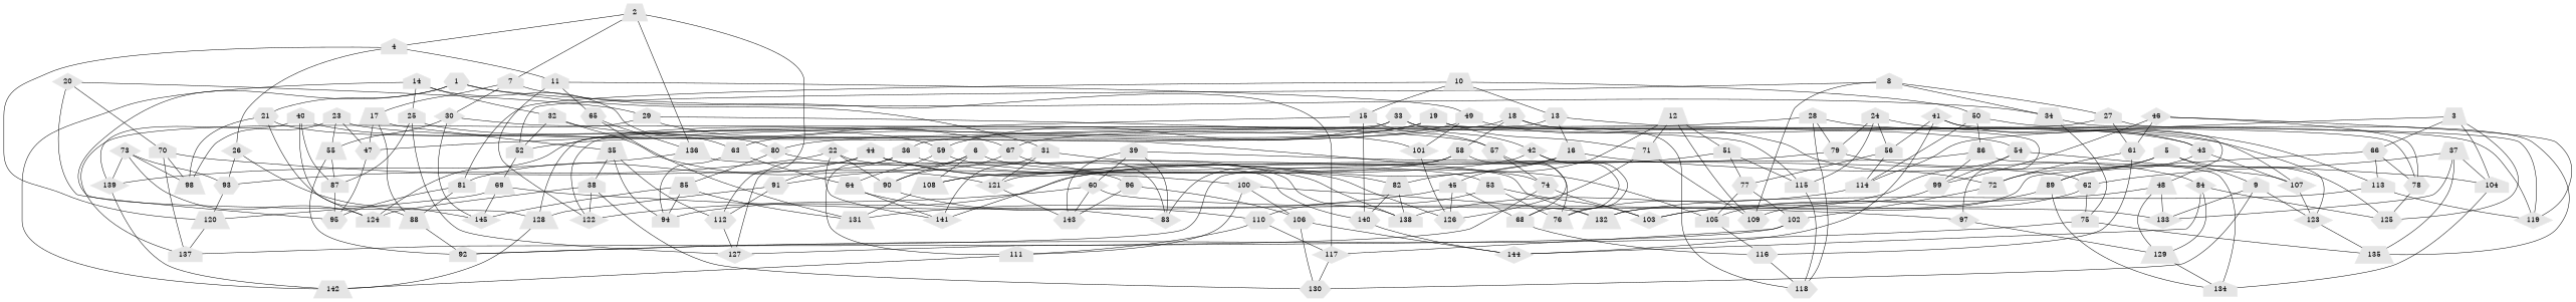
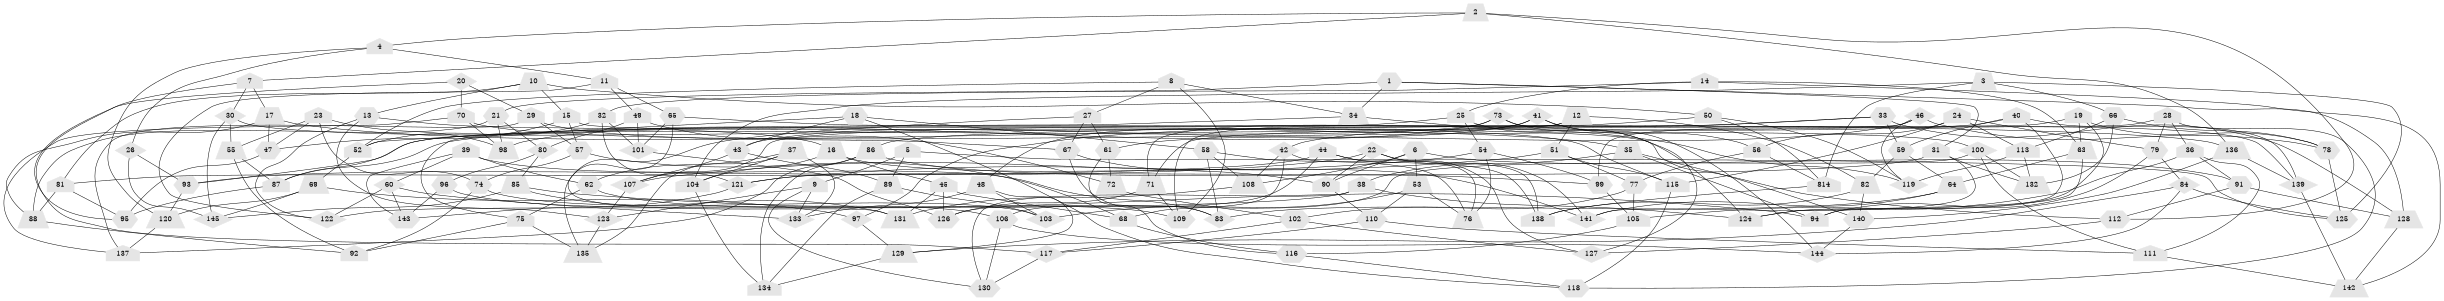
  graph {
    node [color=gray90 shape=house style=filled]
    1 [shape=hexagon]
    21 [shape=hexagon]
    31
    34 [shape=trapezium]
    128 [shape=trapezium]
    88 [shape=trapezium]
    80 [shape=diamond]
    98 [shape=trapezium]
    141 [shape=diamond]
    121 [shape=diamond]
    132 [shape=trapezium]
    75
    119 [shape=diamond]
    142 [shape=trapezium]
    2 [shape=trapezium]
    4
    7
    112 [shape=hexagon]
    136 [shape=trapezium]
    11
    26 [shape=diamond]
    120 [shape=trapezium]
    17 [shape=trapezium]
    30 [shape=diamond]
    117 [shape=diamond]
    127 [shape=diamond]
    140 [shape=hexagon]
    139 [shape=diamond]
    3 [shape=trapezium]
    66 [shape=hexagon]
    104
-   114
+   114 [label=814]
    125 [shape=hexagon]
    78 [shape=hexagon]
    113
    134
    138
    49
    65 [shape=hexagon]
    122 [shape=diamond]
    93 [shape=hexagon]
    145 [shape=diamond]
    137
    5
    9
    72 [shape=trapezium]
    89 [shape=trapezium]
    123 [shape=diamond]
    130 [shape=hexagon]
    133 [shape=diamond]
    102 [shape=hexagon]
    103 [shape=diamond]
    6 [shape=hexagon]
    53 [shape=trapezium]
    90
    91 [shape=hexagon]
    108 [shape=trapezium]
    76 [shape=trapezium]
    110 [shape=hexagon]
    131 [shape=trapezium]
    47 [shape=hexagon]
    35 [shape=trapezium]
    55 [shape=trapezium]
    115
    8
    27
    52
    109 [shape=hexagon]
    61 [shape=hexagon]
    67 [shape=hexagon]
    135 [shape=trapezium]
    69 [shape=trapezium]
    10 [shape=trapezium]
    13 [shape=hexagon]
    15
    50
    81
    16 [shape=trapezium]
    57 [shape=hexagon]
    86 [shape=trapezium]
    95 [shape=hexagon]
    101 [shape=diamond]
    12 [shape=trapezium]
    51
    71 [shape=trapezium]
    82 [shape=trapezium]
    77 [shape=hexagon]
    126 [shape=hexagon]
    45
    14
    25
    32
    63 [shape=trapezium]
    54 [shape=hexagon]
    87
    94
    64 [shape=trapezium]
    74 [shape=hexagon]
    68
    144 [shape=diamond]
    38
    92
    18 [shape=hexagon]
    43 [shape=hexagon]
    58 [shape=hexagon]
    118 [shape=hexagon]
    107 [shape=diamond]
    83 [shape=diamond]
    19
    124
    20 [shape=diamond]
    29
    70
    100 [shape=diamond]
    96 [shape=hexagon]
    143 [shape=hexagon]
    106 [shape=hexagon]
    85 [shape=trapezium]
    22 [shape=diamond]
    23
    24
    56
    79 [shape=hexagon]
    84 [shape=diamond]
    99 [shape=hexagon]
    97 [shape=diamond]
    129 [shape=trapezium]
    116 [shape=hexagon]
    28
    36
    105
    111
    33 [shape=hexagon]
    42 [shape=diamond]
    59 [shape=hexagon]
    37 [shape=trapezium]
    62 [shape=hexagon]
    39
    60 [shape=diamond]
    40
    41 [shape=diamond]
    48 [shape=trapezium]
    44
    46 [shape=diamond]
    73 [shape=diamond]
    1 -- 21
    1 -- 31
    1 -- 34
    1 -- 128
    21 -- 88
    21 -- 80
    21 -- 98
    31 -- 141
    31 -- 121
    31 -- 132
    34 -- 75
    34 -- 119
    128 -- 142
    88 -- 92
    80 -- 96
    80 -- 85
    121 -- 143
    75 -- 135
    75 -- 92
    2 -- 4
    2 -- 7
    2 -- 112
    2 -- 136
    4 -- 11
    4 -- 26
    4 -- 120
    7 -- 17
    7 -- 30
    7 -- 117
    112 -- 127
    136 -- 140
    136 -- 139
    11 -- 49
    11 -- 65
    11 -- 122
    26 -- 93
    26 -- 145
    120 -- 137
    17 -- 88
    17 -- 47
    17 -- 35
    30 -- 145
    30 -- 55
    30 -- 115
    117 -- 130
    140 -- 144
    139 -- 142
    3 -- 66
    3 -- 104
    3 -- 114
    3 -- 125
    66 -- 132
    66 -- 78
    66 -- 113
    104 -- 134
    114 -- 138
    78 -- 125
    113 -- 132
    113 -- 119
    49 -- 80
    49 -- 72
    49 -- 101
    65 -- 136
    65 -- 131
+   65 -- 101
    93 -- 120
    5 -- 125
    5 -- 9
-   5 -- 72
    5 -- 89
    9 -- 123
    9 -- 130
    9 -- 133
    72 -- 102
    89 -- 134
    89 -- 103
    123 -- 135
    102 -- 117
    102 -- 127
    6 -- 53
    6 -- 90
    6 -- 91
    6 -- 108
    53 -- 103
    53 -- 76
    53 -- 110
    90 -- 110
    91 -- 128
    91 -- 112
    108 -- 131
    110 -- 117
    110 -- 111
    47 -- 95
    35 -- 112
    35 -- 94
    35 -- 38
    55 -- 87
    55 -- 92
    115 -- 118
    8 -- 34
    8 -- 27
    8 -- 52
    8 -- 109
    27 -- 61
    27 -- 67
    27 -- 135
    52 -- 69
    61 -- 72
    61 -- 116
    67 -- 90
    67 -- 83
    69 -- 120
    69 -- 145
    69 -- 97
    10 -- 13
    10 -- 15
    10 -- 50
    10 -- 81
    13 -- 122
    13 -- 123
    13 -- 16
    15 -- 140
    15 -- 47
    15 -- 57
    50 -- 119
    50 -- 114
    50 -- 86
    81 -- 88
    81 -- 95
    16 -- 141
    16 -- 104
    16 -- 45
    57 -- 74
    57 -- 68
    86 -- 134
    86 -- 137
    86 -- 99
    101 -- 126
    12 -- 109
    12 -- 51
    12 -- 71
    12 -- 82
    51 -- 121
    51 -- 115
    51 -- 77
    71 -- 109
    71 -- 126
    82 -- 140
    82 -- 138
    77 -- 102
    77 -- 105
    45 -- 131
    45 -- 126
    45 -- 68
    14 -- 142
    14 -- 25
    14 -- 32
    14 -- 63
    25 -- 127
    25 -- 54
    25 -- 87
    32 -- 121
    32 -- 52
    32 -- 101
    63 -- 94
    63 -- 64
    54 -- 76
    54 -- 107
    54 -- 99
    87 -- 95
    64 -- 141
    64 -- 83
    74 -- 103
    74 -- 92
    68 -- 116
    38 -- 122
    38 -- 130
    38 -- 124
    18 -- 52
    18 -- 43
    18 -- 58
    18 -- 118
    43 -- 89
    43 -- 107
    58 -- 108
    58 -- 76
    58 -- 83
    107 -- 123
    19 -- 78
    19 -- 71
    19 -- 63
    19 -- 124
    20 -- 95
    20 -- 29
    20 -- 70
    29 -- 137
    29 -- 67
    29 -- 57
    70 -- 98
    70 -- 137
    70 -- 100
    100 -- 132
    100 -- 106
    100 -- 111
    96 -- 143
    96 -- 106
    106 -- 130
    106 -- 144
    85 -- 145
    85 -- 131
    85 -- 94
    22 -- 141
    22 -- 138
    22 -- 93
    22 -- 90
    23 -- 98
    23 -- 47
    23 -- 55
    23 -- 74
    24 -- 113
    24 -- 115
    24 -- 56
    24 -- 79
    56 -- 114
    56 -- 77
    79 -- 94
    79 -- 84
    84 -- 125
    84 -- 144
    84 -- 129
    99 -- 105
    97 -- 129
    129 -- 134
    116 -- 118
    28 -- 118
    28 -- 107
    28 -- 79
    28 -- 36
    36 -- 91
    36 -- 105
    36 -- 111
    105 -- 116
    111 -- 142
    33 -- 128
    33 -- 97
    33 -- 42
    33 -- 59
    42 -- 108
    42 -- 76
    42 -- 68
    59 -- 82
    59 -- 64
    37 -- 104
    37 -- 133
    37 -- 135
    37 -- 62
    62 -- 75
    62 -- 109
    39 -- 83
    39 -- 143
    39 -- 62
    39 -- 60
    60 -- 122
    60 -- 133
    60 -- 143
    40 -- 139
    40 -- 87
    40 -- 124
    40 -- 59
    41 -- 144
    41 -- 43
    41 -- 56
    41 -- 48
    48 -- 133
    48 -- 103
    48 -- 129
    44 -- 127
    44 -- 138
    44 -- 81
    44 -- 126
    46 -- 119
    46 -- 78
    46 -- 61
    46 -- 99
    73 -- 98
    73 -- 139
    73 -- 93
    73 -- 124
  }
